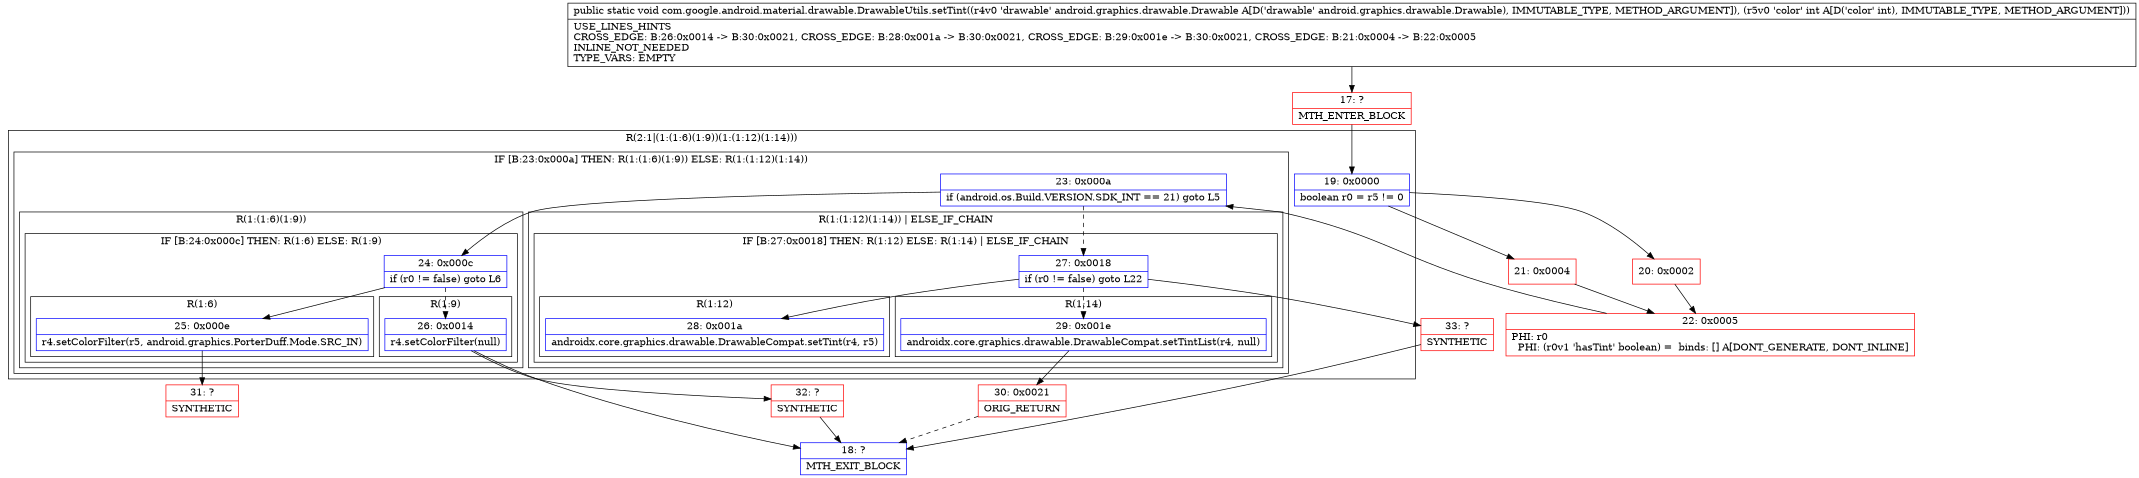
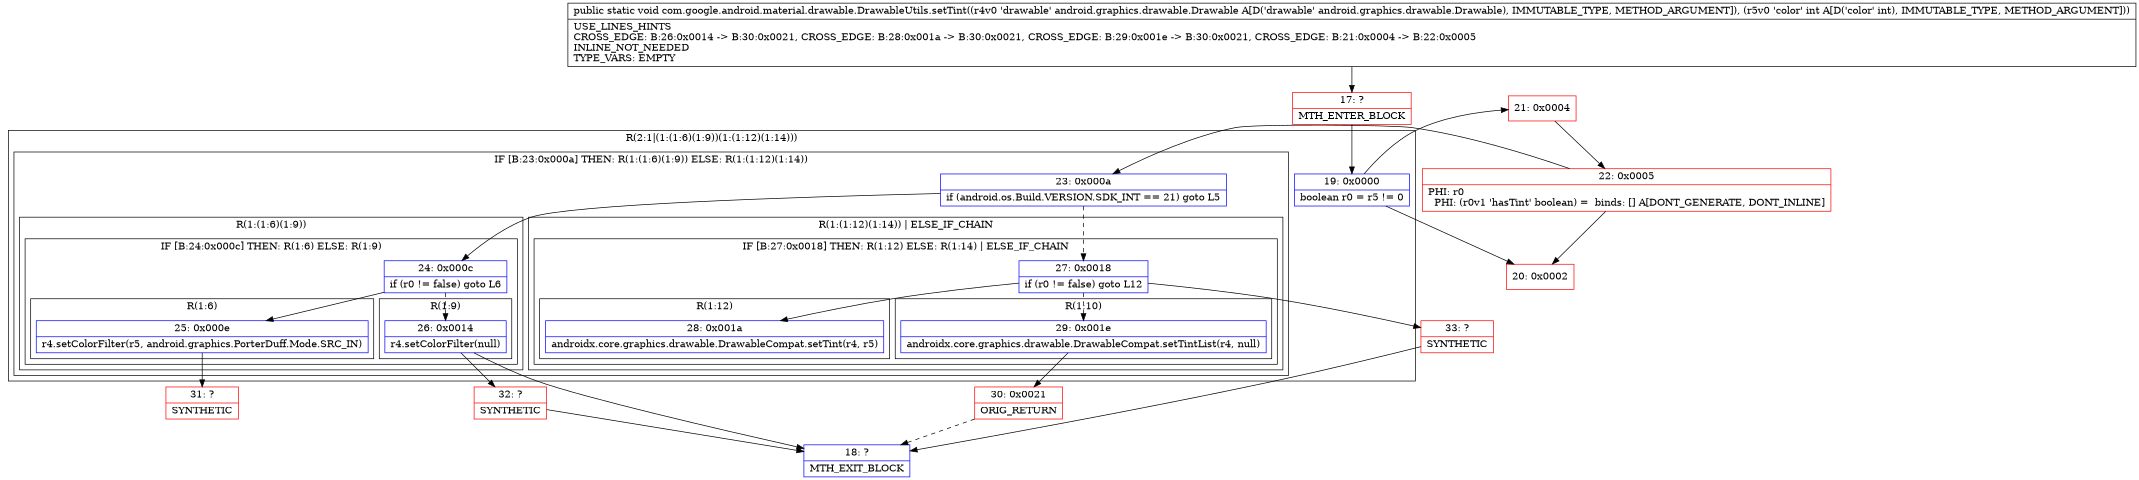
  digraph {
    node [color=blue shape=record]
    n1 [label="{25\:\ 0x000e|r4.setColorFilter(r5, android.graphics.PorterDuff.Mode.SRC_IN)\l}"]
    n2 [label="{26\:\ 0x0014|r4.setColorFilter(null)\l}"]
    n3 [label="{24\:\ 0x000c|if (r0 != false) goto L6\l}"]
    n4 [label="{28\:\ 0x001a|androidx.core.graphics.drawable.DrawableCompat.setTint(r4, r5)\l}"]
    n5 [label="{29\:\ 0x001e|androidx.core.graphics.drawable.DrawableCompat.setTintList(r4, null)\l}"]
-   n6 [label="{27\:\ 0x0018|if (r0 != false) goto L22\l}"]
+   n6 [label="{27\:\ 0x0018|if (r0 != false) goto L12\l}"]
    n7 [label="{23\:\ 0x000a|if (android.os.Build.VERSION.SDK_INT == 21) goto L5\l}"]
    n8 [label="{19\:\ 0x0000|boolean r0 = r5 != 0\l}"]
    n9 [color=red label="{31\:\ ?|SYNTHETIC\l}"]
    n10 [color=red label="{32\:\ ?|SYNTHETIC\l}"]
    n11 [label="{18\:\ ?|MTH_EXIT_BLOCK\l}"]
    n12 [color=red label="{30\:\ 0x0021|ORIG_RETURN\l}"]
    n13 [color=red label="{33\:\ ?|SYNTHETIC\l}"]
    n14 [color=red label="{20\:\ 0x0002}"]
    n15 [color=red label="{21\:\ 0x0004}"]
    n16 [color=red label="{22\:\ 0x0005|PHI: r0 \l  PHI: (r0v1 'hasTint' boolean) =  binds: [] A[DONT_GENERATE, DONT_INLINE]\l}"]
    n17 [color=red label="{17\:\ ?|MTH_ENTER_BLOCK\l}"]
    n18 [label="{public static void com.google.android.material.drawable.DrawableUtils.setTint((r4v0 'drawable' android.graphics.drawable.Drawable A[D('drawable' android.graphics.drawable.Drawable), IMMUTABLE_TYPE, METHOD_ARGUMENT]), (r5v0 'color' int A[D('color' int), IMMUTABLE_TYPE, METHOD_ARGUMENT]))  | USE_LINES_HINTS\lCROSS_EDGE: B:26:0x0014 \-\> B:30:0x0021, CROSS_EDGE: B:28:0x001a \-\> B:30:0x0021, CROSS_EDGE: B:29:0x001e \-\> B:30:0x0021, CROSS_EDGE: B:21:0x0004 \-\> B:22:0x0005\lINLINE_NOT_NEEDED\lTYPE_VARS: EMPTY\l}" color=""]
    subgraph cluster_1 {
      label="R(2:1|(1:(1:6)(1:9))(1:(1:12)(1:14)))"
      n8
      subgraph cluster_2 {
        label="IF [B:23:0x000a] THEN: R(1:(1:6)(1:9)) ELSE: R(1:(1:12)(1:14))"
        n7
        subgraph cluster_3 {
          label="R(1:(1:6)(1:9))"
          subgraph cluster_4 {
            label="IF [B:24:0x000c] THEN: R(1:6) ELSE: R(1:9)"
            n3
            subgraph cluster_5 {
              label="R(1:6)"
              n1
            }
            subgraph cluster_6 {
              label="R(1:9)"
              n2
            }
          }
        }
        subgraph cluster_7 {
          label="R(1:(1:12)(1:14)) | ELSE_IF_CHAIN\l"
          subgraph cluster_8 {
            label="IF [B:27:0x0018] THEN: R(1:12) ELSE: R(1:14) | ELSE_IF_CHAIN\l"
            n6
            subgraph cluster_9 {
              label="R(1:12)"
              n4
            }
            subgraph cluster_10 {
-             label="R(1:14)"
+             label="R(1:10)"
              n5
            }
          }
        }
      }
    }
    n1 -> n9
    n2 -> n10
    n2 -> n11
    n3 -> n1
    n3 -> n2 [style=dashed]
    n5 -> n12
    n6 -> n4
    n6 -> n5 [style=dashed]
    n6 -> n13
    n7 -> n3
    n7 -> n6 [style=dashed]
    n8 -> n14
    n8 -> n15
    n10 -> n11
    n12 -> n11 [style=dashed]
    n13 -> n11
-   n14 -> n16
+   n16 -> n14
    n15 -> n16
    n16 -> n7
    n17 -> n8
    n18 -> n17
  }
